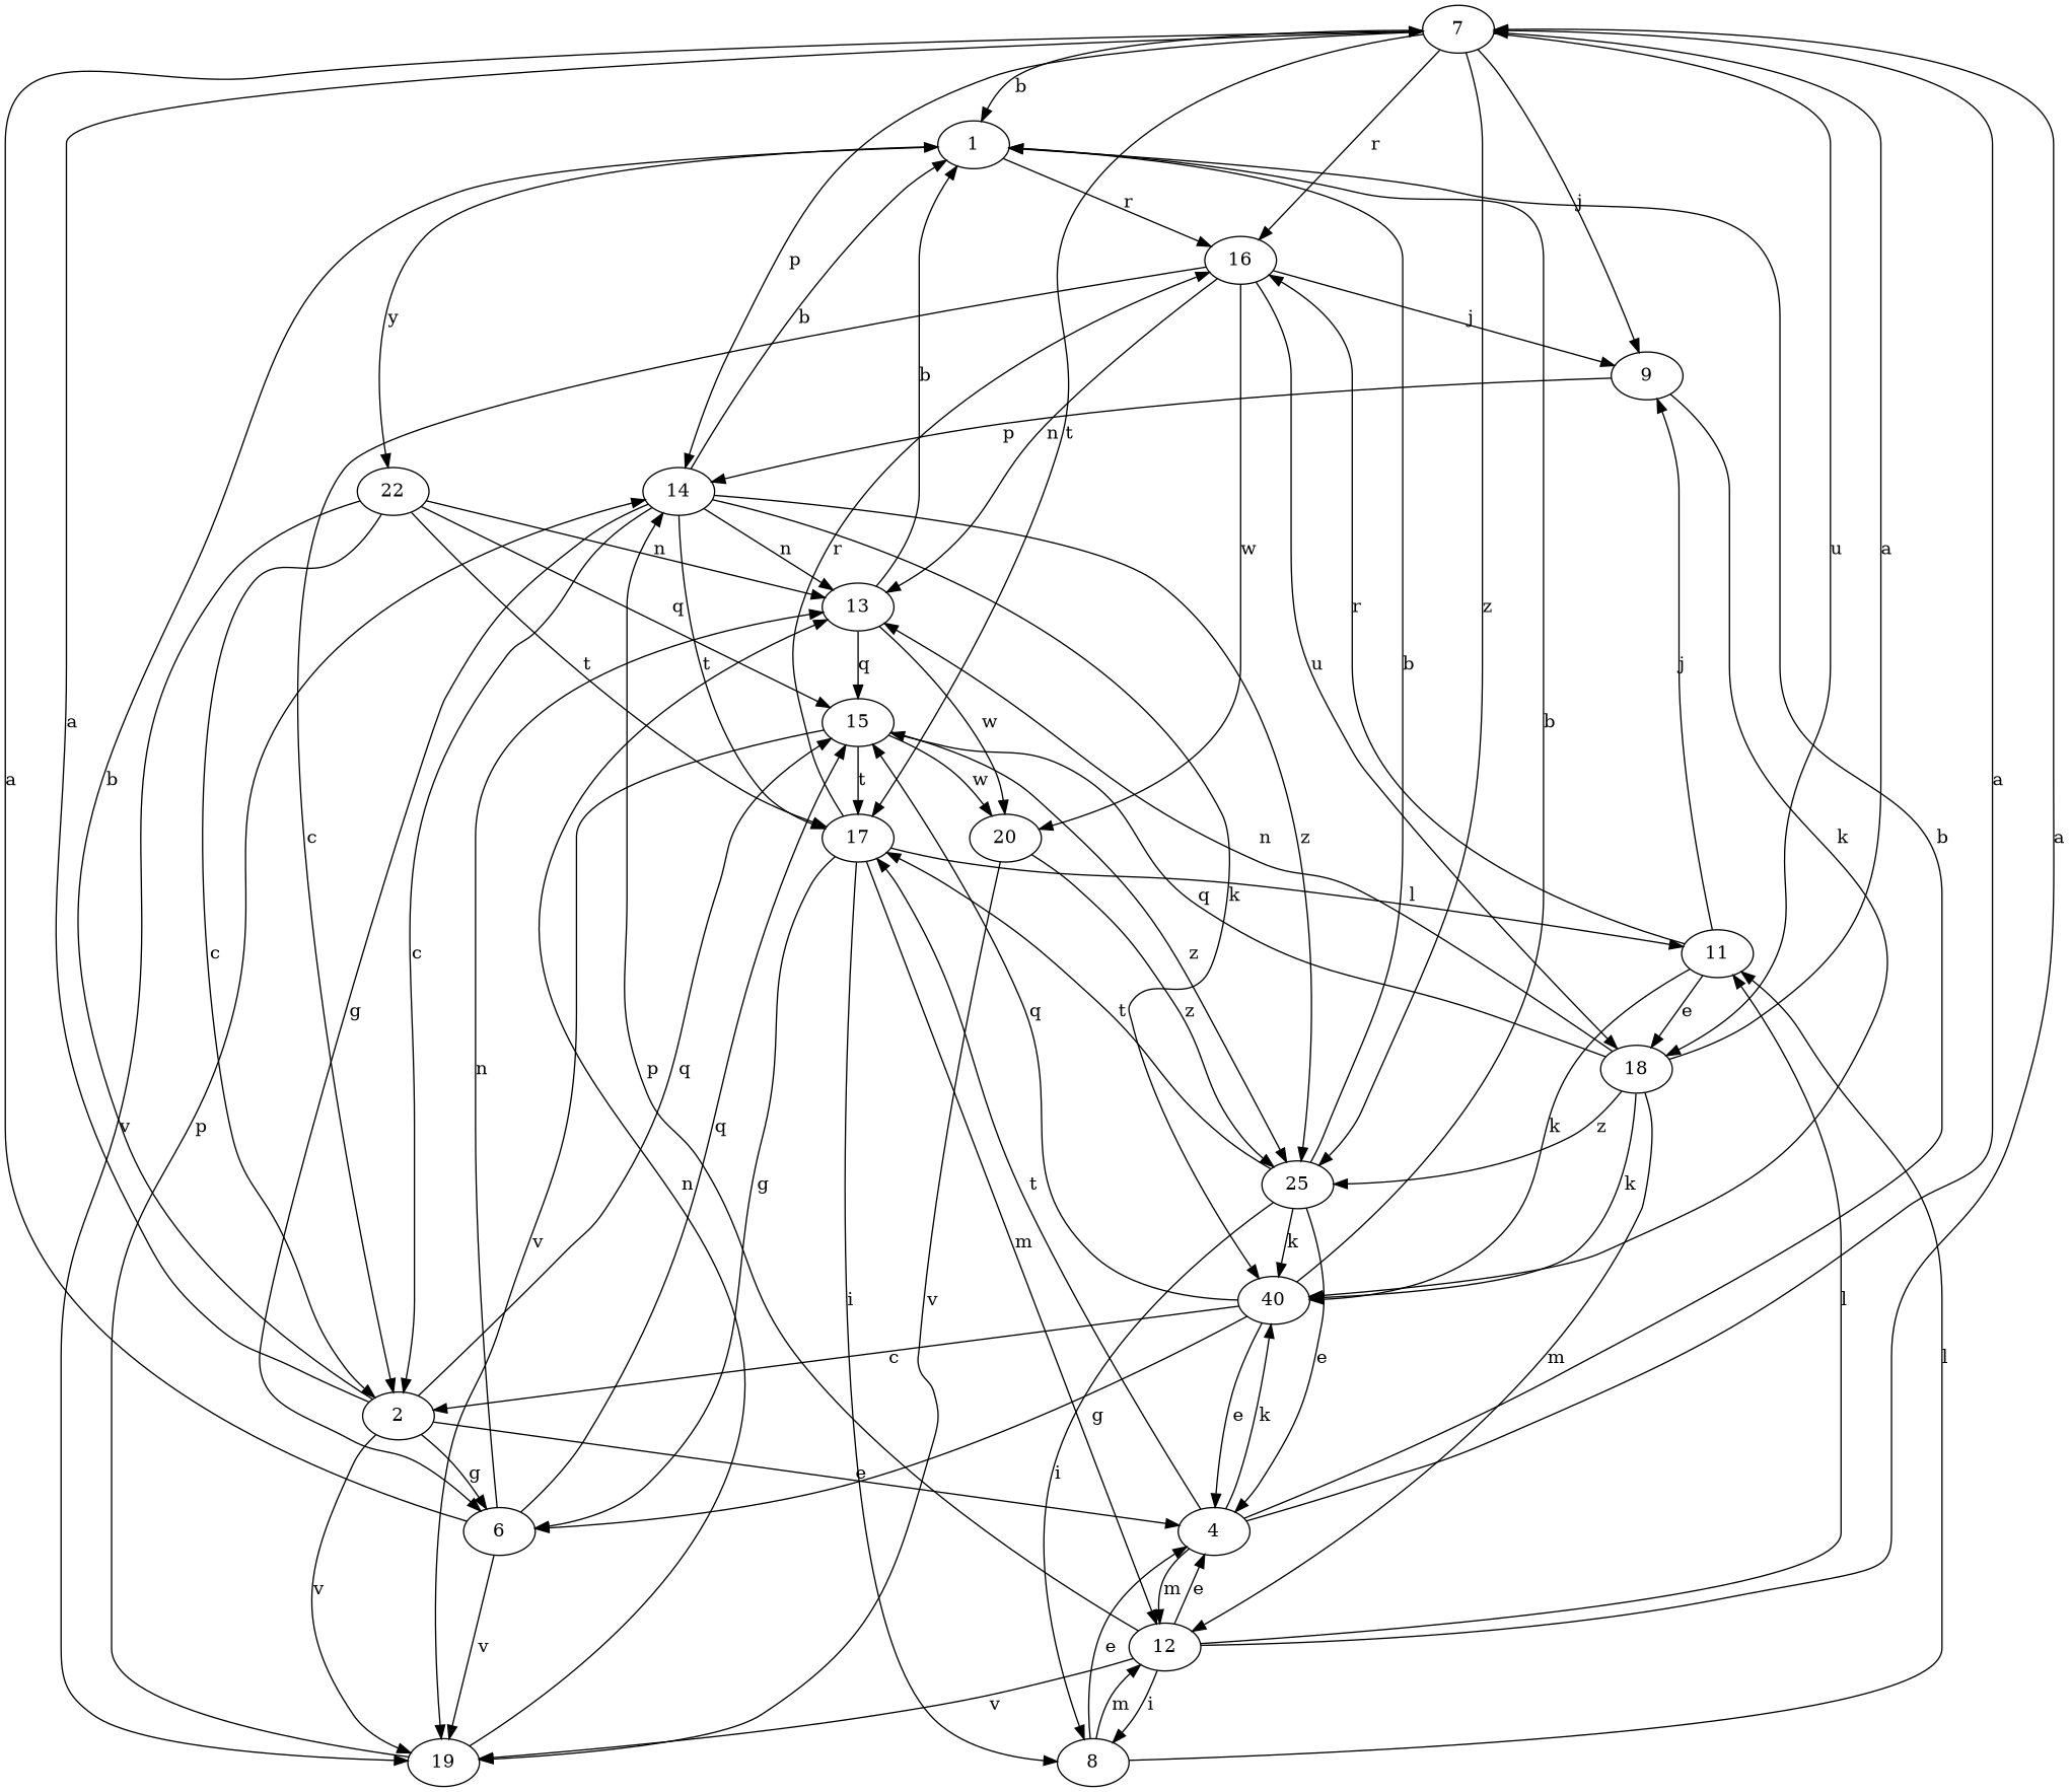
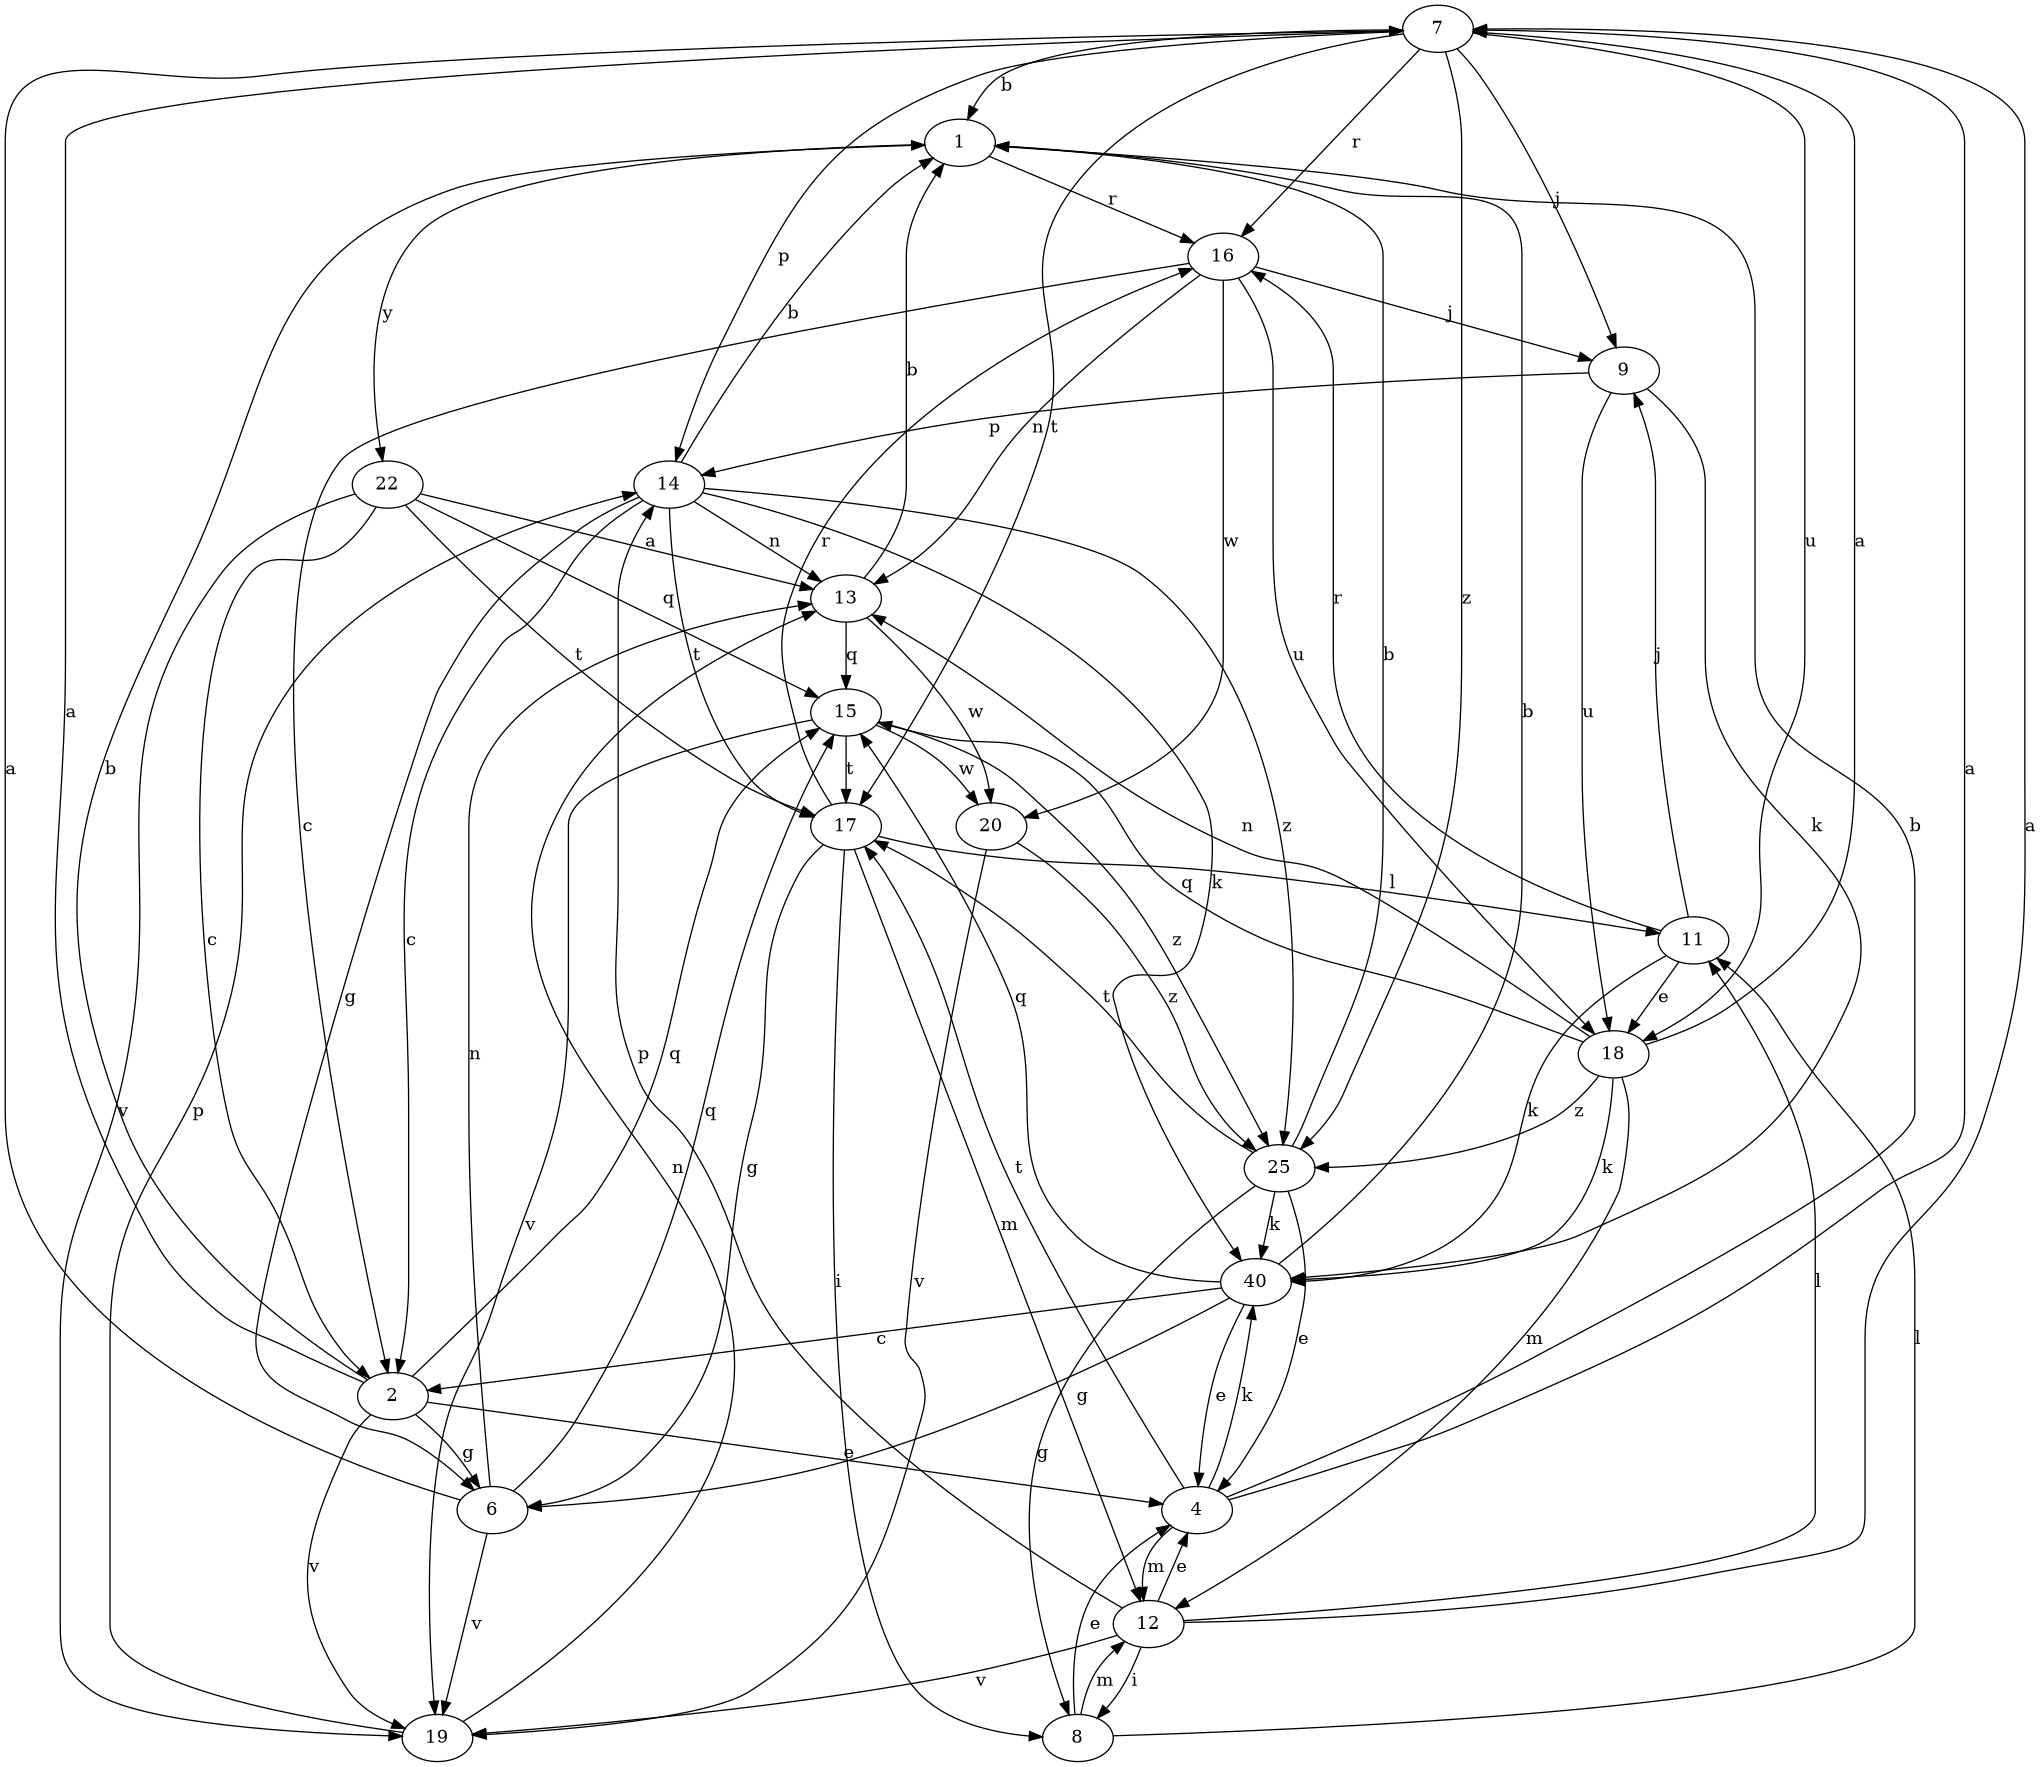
  strict digraph {
    n1 [label=7]
    1
    9
    14
    16
    17
    18
    25
    22
    n10 [label=40]
    2
    6
    13
    20
    12
    8
    11
    15
    4
    19
    n1 -> 1 [label=b]
    n1 -> 9 [label=j]
    n1 -> 14 [label=p]
    n1 -> 16 [label=r]
    n1 -> 17 [label=t]
    n1 -> 18 [label=u]
    n1 -> 25 [label=z]
    1 -> 16 [label=r]
    1 -> 22 [label=y]
    9 -> 14 [label=p]
+   9 -> 18 [label=u]
    9 -> n10 [label=k]
    14 -> 1 [label=b]
    14 -> 17 [label=t]
    14 -> 25 [label=z]
    14 -> n10 [label=k]
    14 -> 2 [label=c]
    14 -> 6 [label=g]
    14 -> 13 [label=n]
    16 -> 9 [label=j]
    16 -> 18 [label=u]
    16 -> 2 [label=c]
    16 -> 13 [label=n]
    16 -> 20 [label=w]
    17 -> 16 [label=r]
    17 -> 6 [label=g]
    17 -> 12 [label=m]
    17 -> 8 [label=i]
    17 -> 11 [label=l]
    18 -> n1 [label=a]
    18 -> 25 [label=z]
    18 -> n10 [label=k]
    18 -> 13 [label=n]
    18 -> 12 [label=m]
    18 -> 15 [label=q]
    25 -> 1 [label=b]
    25 -> 17 [label=t]
    25 -> n10 [label=k]
-   25 -> 8 [label=i]
+   25 -> 8 [label=g]
    25 -> 4 [label=e]
    22 -> 17 [label=t]
    22 -> 2 [label=c]
-   22 -> 13 [label=n]
+   22 -> 13 [label=a]
    22 -> 15 [label=q]
    22 -> 19 [label=v]
    n10 -> 1 [label=b]
    n10 -> 2 [label=c]
    n10 -> 6 [label=g]
    n10 -> 15 [label=q]
    n10 -> 4 [label=e]
    2 -> n1 [label=a]
    2 -> 1 [label=b]
    2 -> 6 [label=g]
    2 -> 15 [label=q]
    2 -> 4 [label=e]
    2 -> 19 [label=v]
    6 -> n1 [label=a]
    6 -> 13 [label=n]
    6 -> 15 [label=q]
    6 -> 19 [label=v]
    13 -> 1 [label=b]
    13 -> 20 [label=w]
    13 -> 15 [label=q]
    20 -> 25 [label=z]
    20 -> 19 [label=v]
    12 -> n1 [label=a]
    12 -> 14 [label=p]
    12 -> 8 [label=i]
    12 -> 11 [label=l]
    12 -> 4 [label=e]
    12 -> 19 [label=v]
    8 -> 12 [label=m]
    8 -> 11 [label=l]
    8 -> 4 [label=e]
    11 -> 9 [label=j]
    11 -> 16 [label=r]
    11 -> 18 [label=e]
    11 -> n10 [label=k]
    15 -> 17 [label=t]
    15 -> 25 [label=z]
    15 -> 20 [label=w]
    15 -> 19 [label=v]
    4 -> n1 [label=a]
    4 -> 1 [label=b]
    4 -> 17 [label=t]
    4 -> n10 [label=k]
    4 -> 12 [label=m]
    19 -> 14 [label=p]
    19 -> 13 [label=n]
  }
